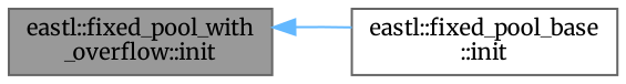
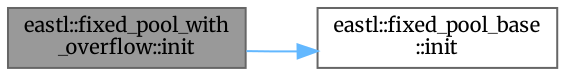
  digraph {
    rankdir=LR
    fontname=Merriweather
    node [fontname=Merriweather fontsize=10 shape=box style=filled]
    n1 [color=gray40 fillcolor=grey60 fontcolor=black height=0.2 label="eastl::fixed_pool_with\l_overflow::init" width=0.4]
    n2 [color=grey40 fillcolor=white height=0.2 label="eastl::fixed_pool_base\l::init" width=0.4]
-   n2 -> n1 [color=steelblue1 fontname=Merriweather fontsize=10 labelfontname=Helvetica labelfontsize=10 style=solid]
+   n1 -> n2 [color=steelblue1 fontname=Merriweather fontsize=10 labelfontname=Helvetica labelfontsize=10 style=solid]
  }
